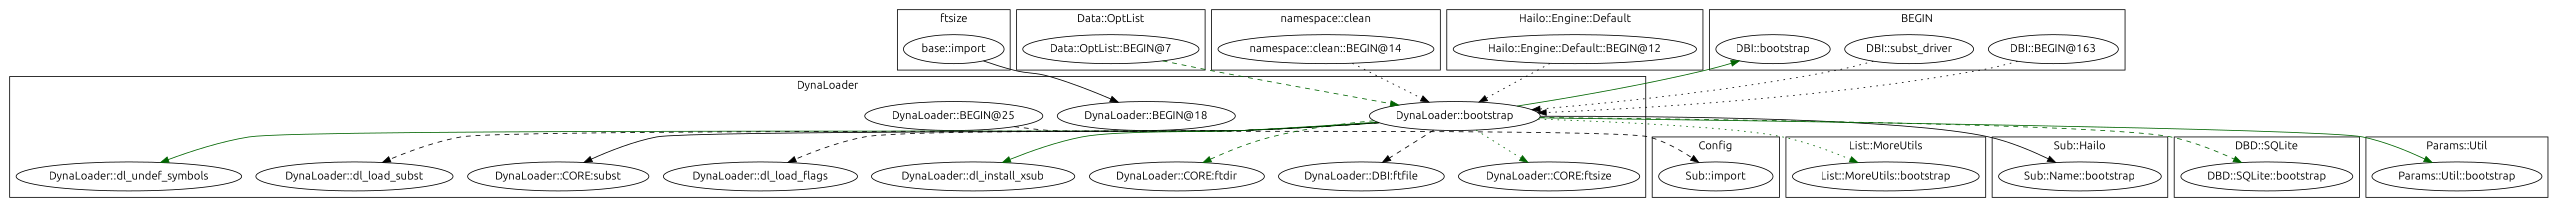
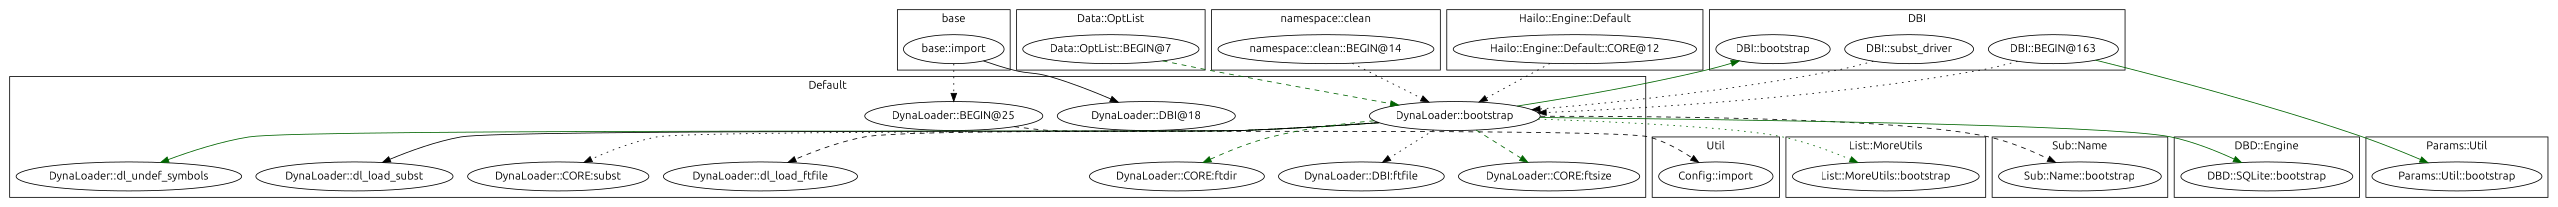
  digraph {
    fontname=Ubuntu
    node [fontname=Ubuntu]
    edge [color=black fontname=Ubuntu style=dashed]
    n1 [label="DynaLoader::DBI:ftfile"]
    "DynaLoader::CORE:ftsize"
    "DynaLoader::dl_undef_symbols"
    "DynaLoader::BEGIN@25"
    n5 [label="DynaLoader::dl_load_subst"]
    "DynaLoader::CORE:subst"
-   "DynaLoader::dl_load_flags"
-   "DynaLoader::BEGIN@18"
-   "DynaLoader::dl_install_xsub"
+   "DynaLoader::dl_load_flags" [label="DynaLoader::dl_load_ftfile"]
+   "DynaLoader::BEGIN@18" [label="DynaLoader::DBI@18"]
    "DynaLoader::CORE:ftdir"
    "DynaLoader::bootstrap"
-   "Config::import" [label="Sub::import"]
+   "Config::import"
    "List::MoreUtils::bootstrap"
    n14 [label="DBI::subst_driver"]
    "DBI::BEGIN@163"
    "DBI::bootstrap"
    "base::import"
    "Sub::Name::bootstrap"
    "Data::OptList::BEGIN@7"
    "DBD::SQLite::bootstrap"
    "Params::Util::bootstrap"
    "namespace::clean::BEGIN@14"
-   "Hailo::Engine::Default::BEGIN@12"
+   "Hailo::Engine::Default::BEGIN@12" [label="Hailo::Engine::Default::CORE@12"]
    subgraph cluster_1 {
-     label=DynaLoader
+     label=Default
      n1
      "DynaLoader::CORE:ftsize"
      "DynaLoader::dl_undef_symbols"
      "DynaLoader::BEGIN@25"
      n5
      "DynaLoader::CORE:subst"
      "DynaLoader::dl_load_flags"
      "DynaLoader::BEGIN@18"
-     "DynaLoader::dl_install_xsub"
      "DynaLoader::CORE:ftdir"
      "DynaLoader::bootstrap"
    }
    subgraph cluster_2 {
-     label=Config
+     label=Util
      "Config::import"
    }
    subgraph cluster_3 {
      label="List::MoreUtils"
      "List::MoreUtils::bootstrap"
    }
    subgraph cluster_4 {
-     label=BEGIN
+     label=DBI
      n14
      "DBI::BEGIN@163"
      "DBI::bootstrap"
    }
    subgraph cluster_5 {
-     label=ftsize
+     label=base
      "base::import"
    }
    subgraph cluster_6 {
-     label="Sub::Hailo"
+     label="Sub::Name"
      "Sub::Name::bootstrap"
    }
    subgraph cluster_7 {
      label="Data::OptList"
      "Data::OptList::BEGIN@7"
    }
    subgraph cluster_8 {
-     label="DBD::SQLite"
+     label="DBD::Engine"
      "DBD::SQLite::bootstrap"
    }
    subgraph cluster_9 {
      label="Params::Util"
      "Params::Util::bootstrap"
    }
    subgraph cluster_10 {
      label="namespace::clean"
      "namespace::clean::BEGIN@14"
    }
    subgraph cluster_11 {
      label="Hailo::Engine::Default"
      "Hailo::Engine::Default::BEGIN@12"
    }
    "DynaLoader::BEGIN@25" -> "Config::import"
-   "DynaLoader::bootstrap" -> n1
-   "DynaLoader::bootstrap" -> "DynaLoader::CORE:ftsize" [color=darkgreen style=dotted]
+   "DynaLoader::bootstrap" -> n1 [style=dotted]
+   "DynaLoader::bootstrap" -> "DynaLoader::CORE:ftsize" [color=darkgreen]
    "DynaLoader::bootstrap" -> "DynaLoader::dl_undef_symbols" [color=darkgreen style=solid]
-   "DynaLoader::bootstrap" -> n5
-   "DynaLoader::bootstrap" -> "DynaLoader::CORE:subst" [style=solid]
+   "DynaLoader::bootstrap" -> n5 [style=solid]
+   "DynaLoader::bootstrap" -> "DynaLoader::CORE:subst" [style=dotted]
    "DynaLoader::bootstrap" -> "DynaLoader::dl_load_flags"
-   "DynaLoader::bootstrap" -> "DynaLoader::dl_install_xsub" [color=darkgreen style=solid]
    "DynaLoader::bootstrap" -> "DynaLoader::CORE:ftdir" [color=darkgreen]
    "DynaLoader::bootstrap" -> "List::MoreUtils::bootstrap" [color=darkgreen style=dotted]
    "DynaLoader::bootstrap" -> "DBI::bootstrap" [color=darkgreen style=solid]
-   "DynaLoader::bootstrap" -> "Sub::Name::bootstrap" [style=solid]
-   "DynaLoader::bootstrap" -> "DBD::SQLite::bootstrap" [color=darkgreen]
-   "DynaLoader::bootstrap" -> "Params::Util::bootstrap" [color=darkgreen style=solid]
+   "DynaLoader::bootstrap" -> "Sub::Name::bootstrap"
+   "DynaLoader::bootstrap" -> "DBD::SQLite::bootstrap" [color=darkgreen style=solid]
+   "DBI::BEGIN@163" -> "Params::Util::bootstrap" [color=darkgreen style=solid]
    n14 -> "DynaLoader::bootstrap" [style=dotted]
    "DBI::BEGIN@163" -> "DynaLoader::bootstrap" [style=dotted]
+   "base::import" -> "DynaLoader::BEGIN@25" [style=dotted]
    "base::import" -> "DynaLoader::BEGIN@18" [style=solid]
    "Data::OptList::BEGIN@7" -> "DynaLoader::bootstrap" [color=darkgreen]
    "namespace::clean::BEGIN@14" -> "DynaLoader::bootstrap" [style=dotted]
    "Hailo::Engine::Default::BEGIN@12" -> "DynaLoader::bootstrap" [style=dotted]
  }
